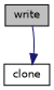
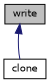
  digraph {
    rankdir=TB
    node [color=black fontname=Helvetica fontsize=10 shape=record]
    n1 [fillcolor=grey75 fontcolor=black height=0.2 label=write style=filled width=0.4]
    n2 [height=0.2 label=clone width=0.4]
-   n2 -> n1 [color=midnightblue dir=back fontname=Helvetica fontsize=10 labelfontname=Helvetica labelfontsize=10 style=solid]
+   n1 -> n2 [color=midnightblue dir=back fontname=Helvetica fontsize=10 labelfontname=Helvetica labelfontsize=10 style=solid]
  }
